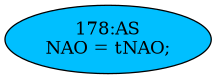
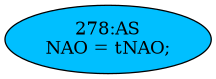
  strict digraph {
-   n1 [ast="<pyverilog.vparser.ast.Assign object at 0x7f9359f3ead0>" def_var="['NAO']" fillcolor=deepskyblue label="178:AS\nNAO = tNAO;" statements="[]" style=filled typ=Assign use_var="['tNAO']"]
+   n1 [ast="<pyverilog.vparser.ast.Assign object at 0x7f9359f3ead0>" def_var="['NAO']" fillcolor=deepskyblue label="278:AS\nNAO = tNAO;" statements="[]" style=filled typ=Assign use_var="['tNAO']"]
  }
